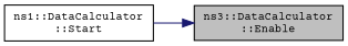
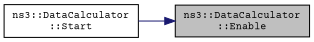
  digraph {
    rankdir=RL
    fontname="Courier Prime"
    node [color=black fontname="Courier Prime" fontsize=10 shape=record style=filled]
    n1 [fillcolor=grey75 fontcolor=black height=0.2 label="ns3::DataCalculator\l::Enable" width=0.4]
-   n2 [fillcolor=white height=0.2 label="ns1::DataCalculator\l::Start" width=0.4]
+   n2 [fillcolor=white height=0.2 label="ns3::DataCalculator\l::Start" width=0.4]
    n1 -> n2 [color=midnightblue dir=back fontname="Courier Prime" fontsize=10 labelfontname=Helvetica labelfontsize=10 style=solid]
  }
